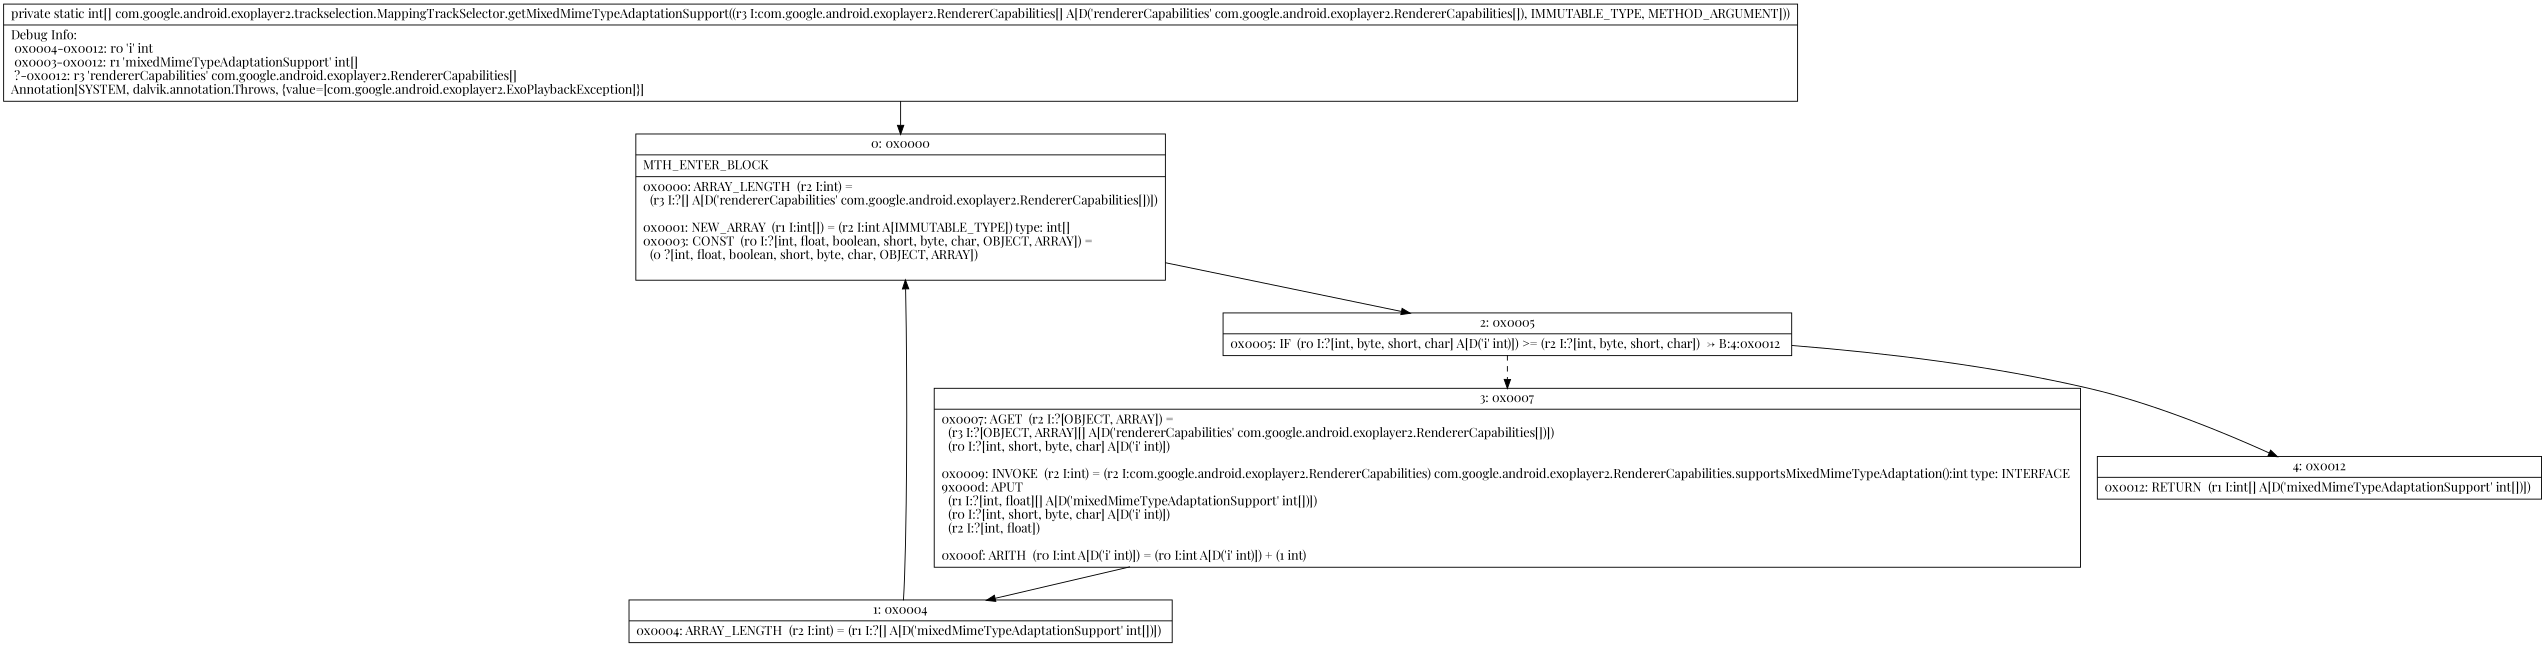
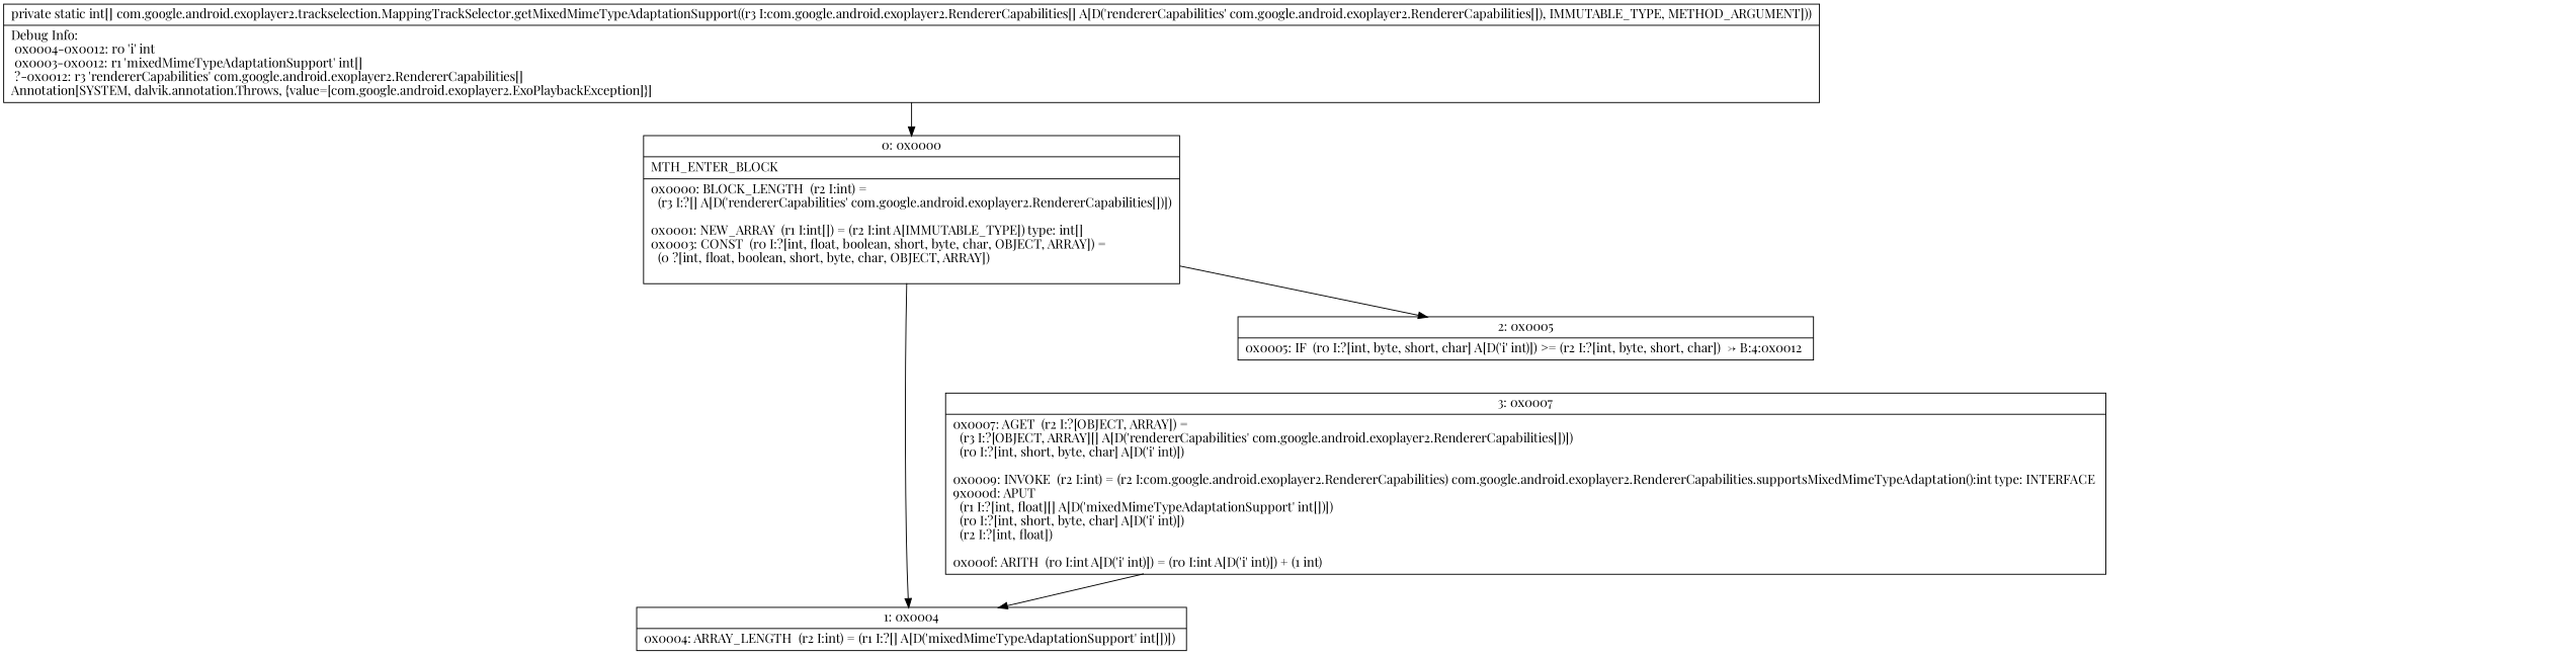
  digraph {
    fontname="Playfair Display"
    node [fontname="Playfair Display" shape=record]
    edge [fontname="Playfair Display"]
-   n1 [label="{0\:\ 0x0000|MTH_ENTER_BLOCK\l|0x0000: ARRAY_LENGTH  (r2 I:int) = \l  (r3 I:?[] A[D('rendererCapabilities' com.google.android.exoplayer2.RendererCapabilities[])])\l \l0x0001: NEW_ARRAY  (r1 I:int[]) = (r2 I:int A[IMMUTABLE_TYPE]) type: int[] \l0x0003: CONST  (r0 I:?[int, float, boolean, short, byte, char, OBJECT, ARRAY]) = \l  (0 ?[int, float, boolean, short, byte, char, OBJECT, ARRAY])\l \l}"]
+   n1 [label="{0\:\ 0x0000|MTH_ENTER_BLOCK\l|0x0000: BLOCK_LENGTH  (r2 I:int) = \l  (r3 I:?[] A[D('rendererCapabilities' com.google.android.exoplayer2.RendererCapabilities[])])\l \l0x0001: NEW_ARRAY  (r1 I:int[]) = (r2 I:int A[IMMUTABLE_TYPE]) type: int[] \l0x0003: CONST  (r0 I:?[int, float, boolean, short, byte, char, OBJECT, ARRAY]) = \l  (0 ?[int, float, boolean, short, byte, char, OBJECT, ARRAY])\l \l}"]
    n2 [label="{1\:\ 0x0004|0x0004: ARRAY_LENGTH  (r2 I:int) = (r1 I:?[] A[D('mixedMimeTypeAdaptationSupport' int[])]) \l}"]
    n3 [label="{2\:\ 0x0005|0x0005: IF  (r0 I:?[int, byte, short, char] A[D('i' int)]) \>= (r2 I:?[int, byte, short, char])  \-\> B:4:0x0012 \l}"]
    n4 [label="{3\:\ 0x0007|0x0007: AGET  (r2 I:?[OBJECT, ARRAY]) = \l  (r3 I:?[OBJECT, ARRAY][] A[D('rendererCapabilities' com.google.android.exoplayer2.RendererCapabilities[])])\l  (r0 I:?[int, short, byte, char] A[D('i' int)])\l \l0x0009: INVOKE  (r2 I:int) = (r2 I:com.google.android.exoplayer2.RendererCapabilities) com.google.android.exoplayer2.RendererCapabilities.supportsMixedMimeTypeAdaptation():int type: INTERFACE \l9x000d: APUT  \l  (r1 I:?[int, float][] A[D('mixedMimeTypeAdaptationSupport' int[])])\l  (r0 I:?[int, short, byte, char] A[D('i' int)])\l  (r2 I:?[int, float])\l \l0x000f: ARITH  (r0 I:int A[D('i' int)]) = (r0 I:int A[D('i' int)]) + (1 int) \l}"]
-   n5 [label="{4\:\ 0x0012|0x0012: RETURN  (r1 I:int[] A[D('mixedMimeTypeAdaptationSupport' int[])]) \l}"]
    n6 [label="{private static int[] com.google.android.exoplayer2.trackselection.MappingTrackSelector.getMixedMimeTypeAdaptationSupport((r3 I:com.google.android.exoplayer2.RendererCapabilities[] A[D('rendererCapabilities' com.google.android.exoplayer2.RendererCapabilities[]), IMMUTABLE_TYPE, METHOD_ARGUMENT]))  | Debug Info:\l  0x0004\-0x0012: r0 'i' int\l  0x0003\-0x0012: r1 'mixedMimeTypeAdaptationSupport' int[]\l  ?\-0x0012: r3 'rendererCapabilities' com.google.android.exoplayer2.RendererCapabilities[]\lAnnotation[SYSTEM, dalvik.annotation.Throws, \{value=[com.google.android.exoplayer2.ExoPlaybackException]\}]\l}"]
-   n2 -> n1
+   n1 -> n2
    n1 -> n3
-   n3 -> n4 [style=dashed]
-   n3 -> n5
    n4 -> n2
    n6 -> n1
  }
